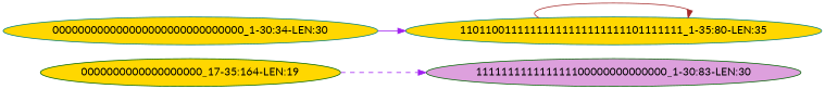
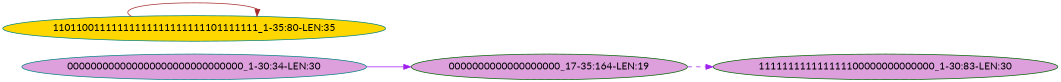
  digraph {
    fontname=Lato
    rankdir=LR
    node [color=darkgreen fillcolor=plum fontname=Lato style=filled]
    edge [color=purple fontname=Lato style=solid]
-   "0000000000000000000_17-35:164-LEN:19" [fillcolor=gold]
-   "000000000000000000000000000000_1-30:34-LEN:30" [color=teal fillcolor=gold]
+   "0000000000000000000_17-35:164-LEN:19"
+   "000000000000000000000000000000_1-30:34-LEN:30" [color=teal]
    "111111111111111100000000000000_1-30:83-LEN:30"
    "11011001111111111111111111101111111_1-35:80-LEN:35" [color=teal fillcolor=gold]
    "0000000000000000000_17-35:164-LEN:19" -> "111111111111111100000000000000_1-30:83-LEN:30" [style=dashed]
-   "000000000000000000000000000000_1-30:34-LEN:30" -> "11011001111111111111111111101111111_1-35:80-LEN:35"
+   "000000000000000000000000000000_1-30:34-LEN:30" -> "0000000000000000000_17-35:164-LEN:19"
    "11011001111111111111111111101111111_1-35:80-LEN:35" -> "11011001111111111111111111101111111_1-35:80-LEN:35" [color=brown]
  }
